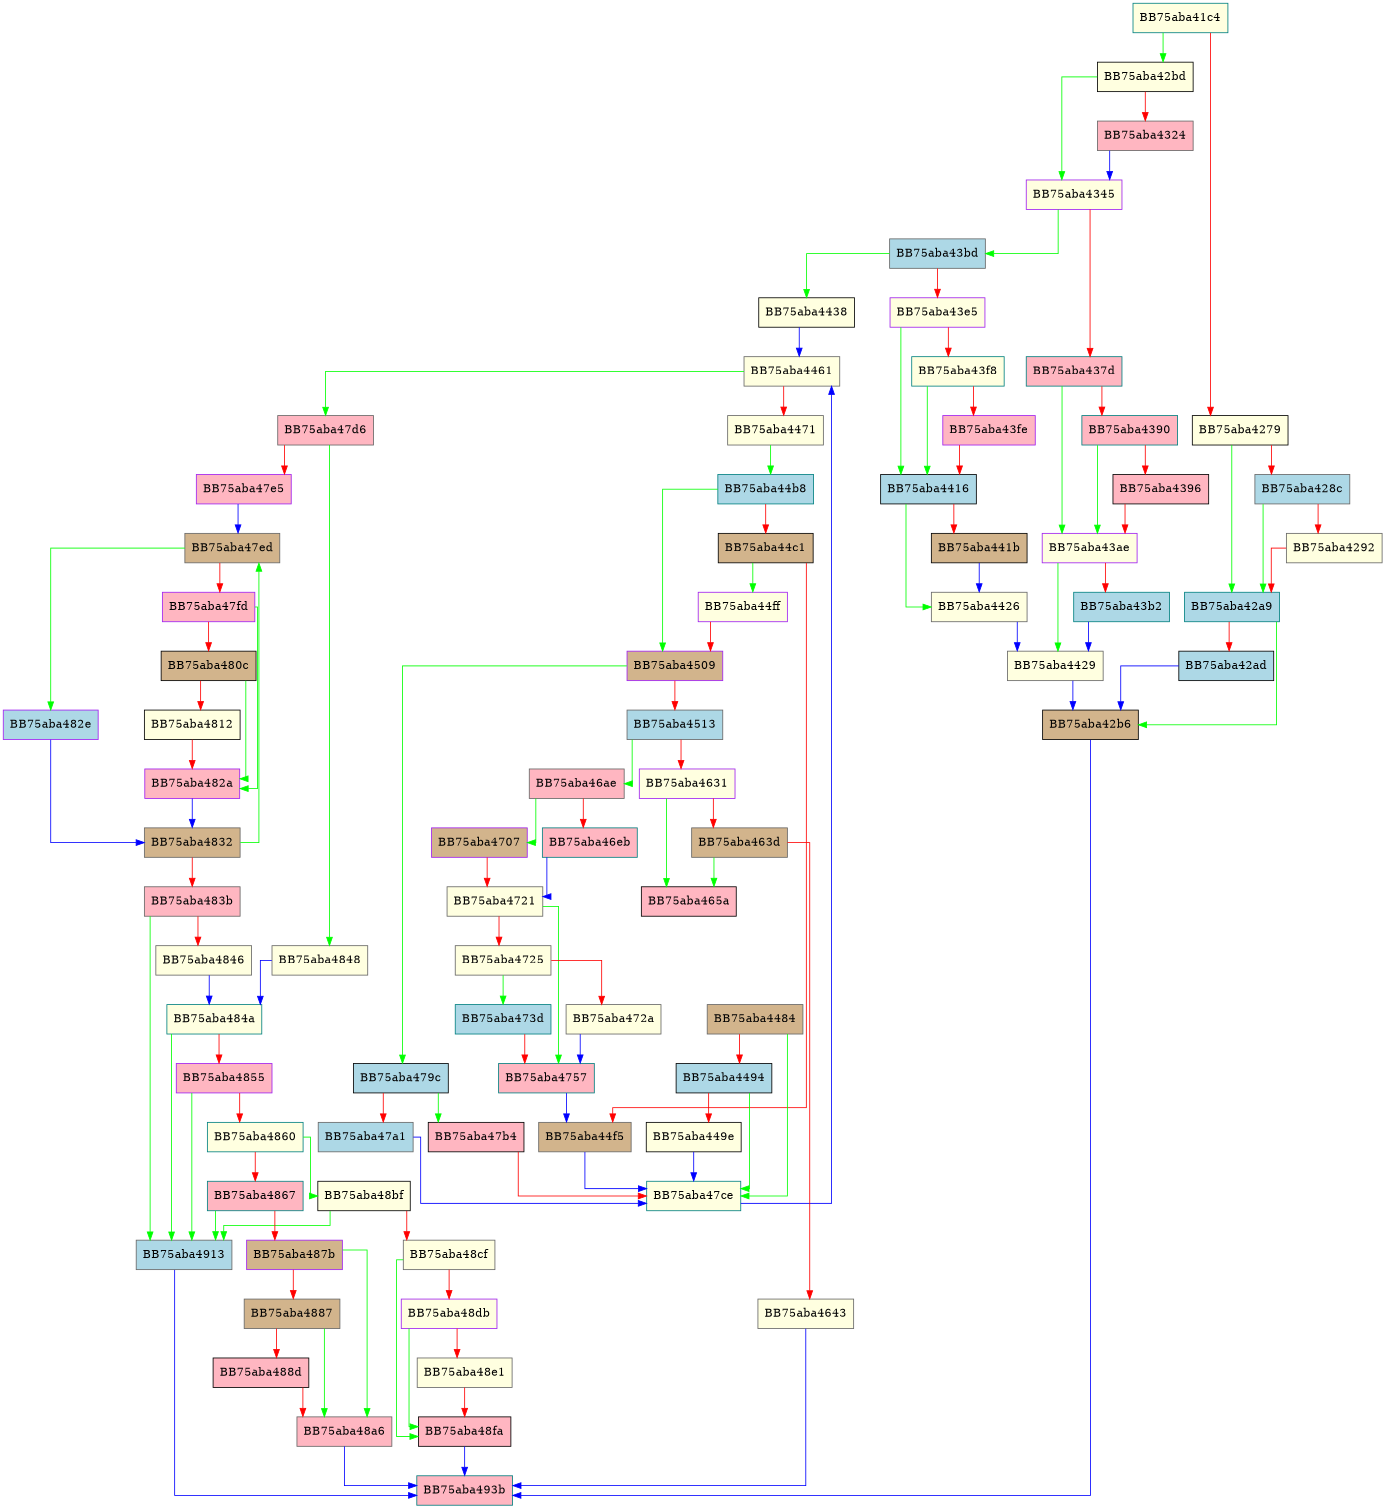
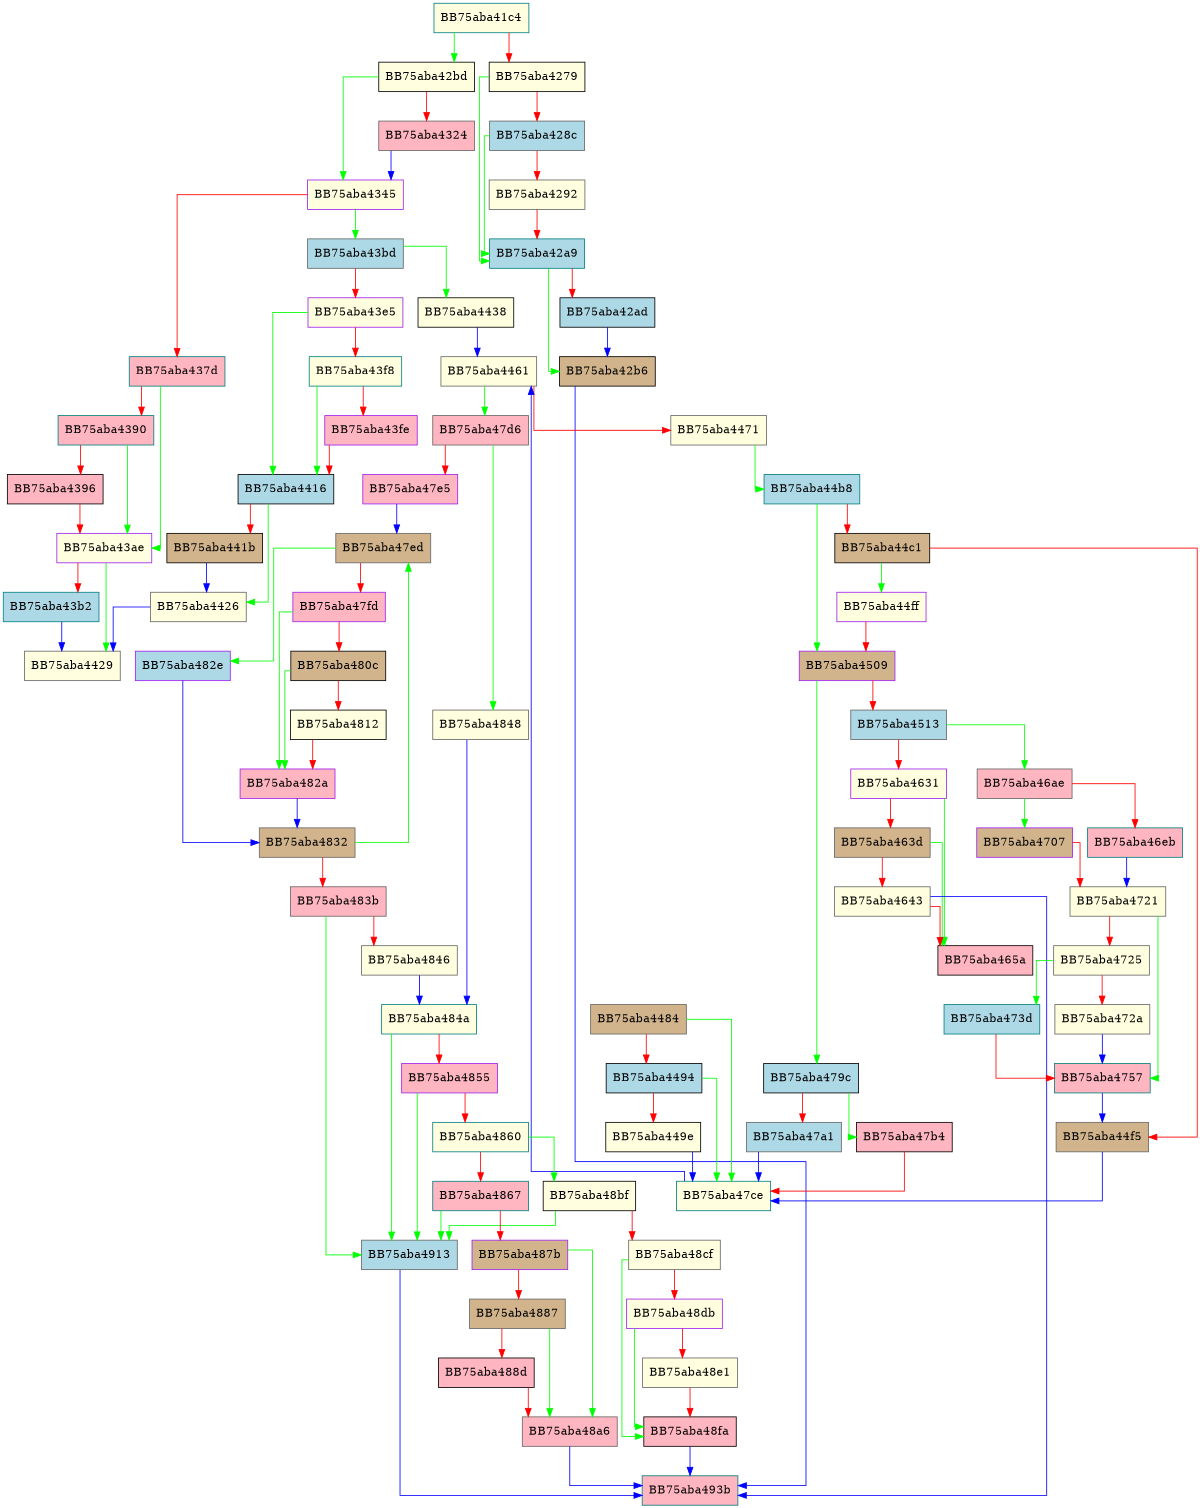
  digraph {
    splines=ortho
    node [color=gray40 fillcolor=lightyellow shape=box style=filled]
    edge [color=red]
    BB75aba41c4 [color=teal]
    BB75aba42bd [color=black]
    BB75aba4279 [color=black]
    BB75aba4345 [color=purple]
    BB75aba4324 [fillcolor=lightpink]
    BB75aba42a9 [color=teal fillcolor=lightblue]
    BB75aba428c [fillcolor=lightblue]
    BB75aba43bd [fillcolor=lightblue]
    BB75aba437d [color=teal fillcolor=lightpink]
    BB75aba42b6 [color=black fillcolor=tan]
    BB75aba42ad [color=black fillcolor=lightblue]
    BB75aba4292
    BB75aba493b [color=teal fillcolor=lightpink]
    BB75aba4438 [color=black]
    BB75aba43e5 [color=purple]
    BB75aba43ae [color=purple]
    BB75aba4390 [color=teal fillcolor=lightpink]
    BB75aba4461
    BB75aba4416 [color=black fillcolor=lightblue]
    BB75aba43f8 [color=teal]
    BB75aba4429
    BB75aba43b2 [color=teal fillcolor=lightblue]
    BB75aba4396 [color=black fillcolor=lightpink]
    BB75aba47d6 [fillcolor=lightpink]
    BB75aba4471
    BB75aba4426
    BB75aba441b [color=black fillcolor=tan]
    BB75aba43fe [color=purple fillcolor=lightpink]
    BB75aba4848
    BB75aba47e5 [color=purple fillcolor=lightpink]
    BB75aba44b8 [color=teal fillcolor=lightblue]
    BB75aba484a [color=teal]
    BB75aba47ed [fillcolor=tan]
    BB75aba4509 [color=purple fillcolor=tan]
    BB75aba44c1 [color=black fillcolor=tan]
    BB75aba4484 [fillcolor=tan]
    BB75aba47ce [color=teal]
    BB75aba4494 [color=black fillcolor=lightblue]
    BB75aba479c [color=black fillcolor=lightblue]
    BB75aba4513 [fillcolor=lightblue]
    BB75aba44ff [color=purple]
    BB75aba44f5 [fillcolor=tan]
    BB75aba449e [color=black]
    BB75aba47b4 [color=black fillcolor=lightpink]
    BB75aba47a1 [fillcolor=lightblue]
    BB75aba46ae [fillcolor=lightpink]
    BB75aba4631 [color=purple]
    BB75aba4707 [color=purple fillcolor=tan]
    BB75aba46eb [color=teal fillcolor=lightpink]
    BB75aba465a [color=black fillcolor=lightpink]
    BB75aba463d [fillcolor=tan]
    BB75aba4721
    BB75aba4643
    BB75aba4757 [color=teal fillcolor=lightpink]
    BB75aba4725
    BB75aba473d [color=teal fillcolor=lightblue]
    BB75aba472a
    BB75aba4913 [fillcolor=lightblue]
    BB75aba4855 [color=purple fillcolor=lightpink]
    BB75aba482e [color=purple fillcolor=lightblue]
    BB75aba47fd [color=purple fillcolor=lightpink]
    BB75aba4832 [fillcolor=tan]
    BB75aba482a [color=purple fillcolor=lightpink]
    BB75aba480c [color=black fillcolor=tan]
    BB75aba483b [fillcolor=lightpink]
    BB75aba4812 [color=black]
    BB75aba4846
    BB75aba4860 [color=teal]
    BB75aba48bf [color=black]
    BB75aba4867 [color=teal fillcolor=lightpink]
    BB75aba48cf
    BB75aba487b [color=purple fillcolor=tan]
    BB75aba48fa [color=black fillcolor=lightpink]
    BB75aba48db [color=purple]
    BB75aba48a6 [fillcolor=lightpink]
    BB75aba4887 [fillcolor=tan]
    BB75aba488d [color=black fillcolor=lightpink]
    BB75aba48e1
    BB75aba41c4 -> BB75aba42bd [color=green]
    BB75aba41c4 -> BB75aba4279
    BB75aba42bd -> BB75aba4345 [color=green]
    BB75aba42bd -> BB75aba4324
    BB75aba4279 -> BB75aba42a9 [color=green]
    BB75aba4279 -> BB75aba428c
    BB75aba4345 -> BB75aba43bd [color=green]
    BB75aba4345 -> BB75aba437d
    BB75aba4324 -> BB75aba4345 [color=blue]
    BB75aba42a9 -> BB75aba42b6 [color=green]
    BB75aba42a9 -> BB75aba42ad
    BB75aba428c -> BB75aba42a9 [color=green]
    BB75aba428c -> BB75aba4292
    BB75aba43bd -> BB75aba4438 [color=green]
    BB75aba43bd -> BB75aba43e5
    BB75aba437d -> BB75aba43ae [color=green]
    BB75aba437d -> BB75aba4390
    BB75aba42b6 -> BB75aba493b [color=blue]
    BB75aba42ad -> BB75aba42b6 [color=blue]
    BB75aba4292 -> BB75aba42a9
    BB75aba4438 -> BB75aba4461 [color=blue]
    BB75aba43e5 -> BB75aba4416 [color=green]
    BB75aba43e5 -> BB75aba43f8
    BB75aba43ae -> BB75aba4429 [color=green]
    BB75aba43ae -> BB75aba43b2
    BB75aba4390 -> BB75aba43ae [color=green]
    BB75aba4390 -> BB75aba4396
    BB75aba4461 -> BB75aba47d6 [color=green]
    BB75aba4461 -> BB75aba4471
    BB75aba4416 -> BB75aba4426 [color=green]
    BB75aba4416 -> BB75aba441b
    BB75aba43f8 -> BB75aba4416 [color=green]
    BB75aba43f8 -> BB75aba43fe
-   BB75aba4429 -> BB75aba42b6 [color=blue]
    BB75aba43b2 -> BB75aba4429 [color=blue]
    BB75aba4396 -> BB75aba43ae
    BB75aba47d6 -> BB75aba4848 [color=green]
    BB75aba47d6 -> BB75aba47e5
    BB75aba4471 -> BB75aba44b8 [color=green]
    BB75aba4426 -> BB75aba4429 [color=blue]
    BB75aba441b -> BB75aba4426 [color=blue]
    BB75aba43fe -> BB75aba4416
    BB75aba4848 -> BB75aba484a [color=blue]
    BB75aba47e5 -> BB75aba47ed [color=blue]
    BB75aba44b8 -> BB75aba4509 [color=green]
    BB75aba44b8 -> BB75aba44c1
    BB75aba484a -> BB75aba4913 [color=green]
    BB75aba484a -> BB75aba4855
    BB75aba47ed -> BB75aba482e [color=green]
    BB75aba47ed -> BB75aba47fd
    BB75aba4509 -> BB75aba479c [color=green]
    BB75aba4509 -> BB75aba4513
    BB75aba44c1 -> BB75aba44ff [color=green]
    BB75aba44c1 -> BB75aba44f5
    BB75aba4484 -> BB75aba47ce [color=green]
    BB75aba4484 -> BB75aba4494
    BB75aba47ce -> BB75aba4461 [color=blue]
    BB75aba4494 -> BB75aba47ce [color=green]
    BB75aba4494 -> BB75aba449e
    BB75aba479c -> BB75aba47b4 [color=green]
    BB75aba479c -> BB75aba47a1
    BB75aba4513 -> BB75aba46ae [color=green]
    BB75aba4513 -> BB75aba4631
    BB75aba44ff -> BB75aba4509
    BB75aba44f5 -> BB75aba47ce [color=blue]
    BB75aba449e -> BB75aba47ce [color=blue]
    BB75aba47b4 -> BB75aba47ce
    BB75aba47a1 -> BB75aba47ce [color=blue]
    BB75aba46ae -> BB75aba4707 [color=green]
    BB75aba46ae -> BB75aba46eb
    BB75aba4631 -> BB75aba465a [color=green]
    BB75aba4631 -> BB75aba463d
    BB75aba4707 -> BB75aba4721
    BB75aba46eb -> BB75aba4721 [color=blue]
    BB75aba463d -> BB75aba465a [color=green]
    BB75aba463d -> BB75aba4643
    BB75aba4721 -> BB75aba4757 [color=green]
    BB75aba4721 -> BB75aba4725
    BB75aba4643 -> BB75aba493b [color=blue]
+   BB75aba4643 -> BB75aba465a
    BB75aba4757 -> BB75aba44f5 [color=blue]
    BB75aba4725 -> BB75aba473d [color=green]
    BB75aba4725 -> BB75aba472a
    BB75aba473d -> BB75aba4757
    BB75aba472a -> BB75aba4757 [color=blue]
    BB75aba4913 -> BB75aba493b [color=blue]
    BB75aba4855 -> BB75aba4913 [color=green]
    BB75aba4855 -> BB75aba4860
    BB75aba482e -> BB75aba4832 [color=blue]
    BB75aba47fd -> BB75aba482a [color=green]
    BB75aba47fd -> BB75aba480c
    BB75aba4832 -> BB75aba47ed [color=green]
    BB75aba4832 -> BB75aba483b
    BB75aba482a -> BB75aba4832 [color=blue]
    BB75aba480c -> BB75aba482a [color=green]
    BB75aba480c -> BB75aba4812
    BB75aba483b -> BB75aba4913 [color=green]
    BB75aba483b -> BB75aba4846
    BB75aba4812 -> BB75aba482a
    BB75aba4846 -> BB75aba484a [color=blue]
    BB75aba4860 -> BB75aba48bf [color=green]
    BB75aba4860 -> BB75aba4867
    BB75aba48bf -> BB75aba4913 [color=green]
    BB75aba48bf -> BB75aba48cf
    BB75aba4867 -> BB75aba4913 [color=green]
    BB75aba4867 -> BB75aba487b
    BB75aba48cf -> BB75aba48fa [color=green]
    BB75aba48cf -> BB75aba48db
    BB75aba487b -> BB75aba48a6 [color=green]
    BB75aba487b -> BB75aba4887
    BB75aba48fa -> BB75aba493b [color=blue]
    BB75aba48db -> BB75aba48fa [color=green]
    BB75aba48db -> BB75aba48e1
    BB75aba48a6 -> BB75aba493b [color=blue]
    BB75aba4887 -> BB75aba48a6 [color=green]
    BB75aba4887 -> BB75aba488d
    BB75aba488d -> BB75aba48a6
    BB75aba48e1 -> BB75aba48fa
  }
